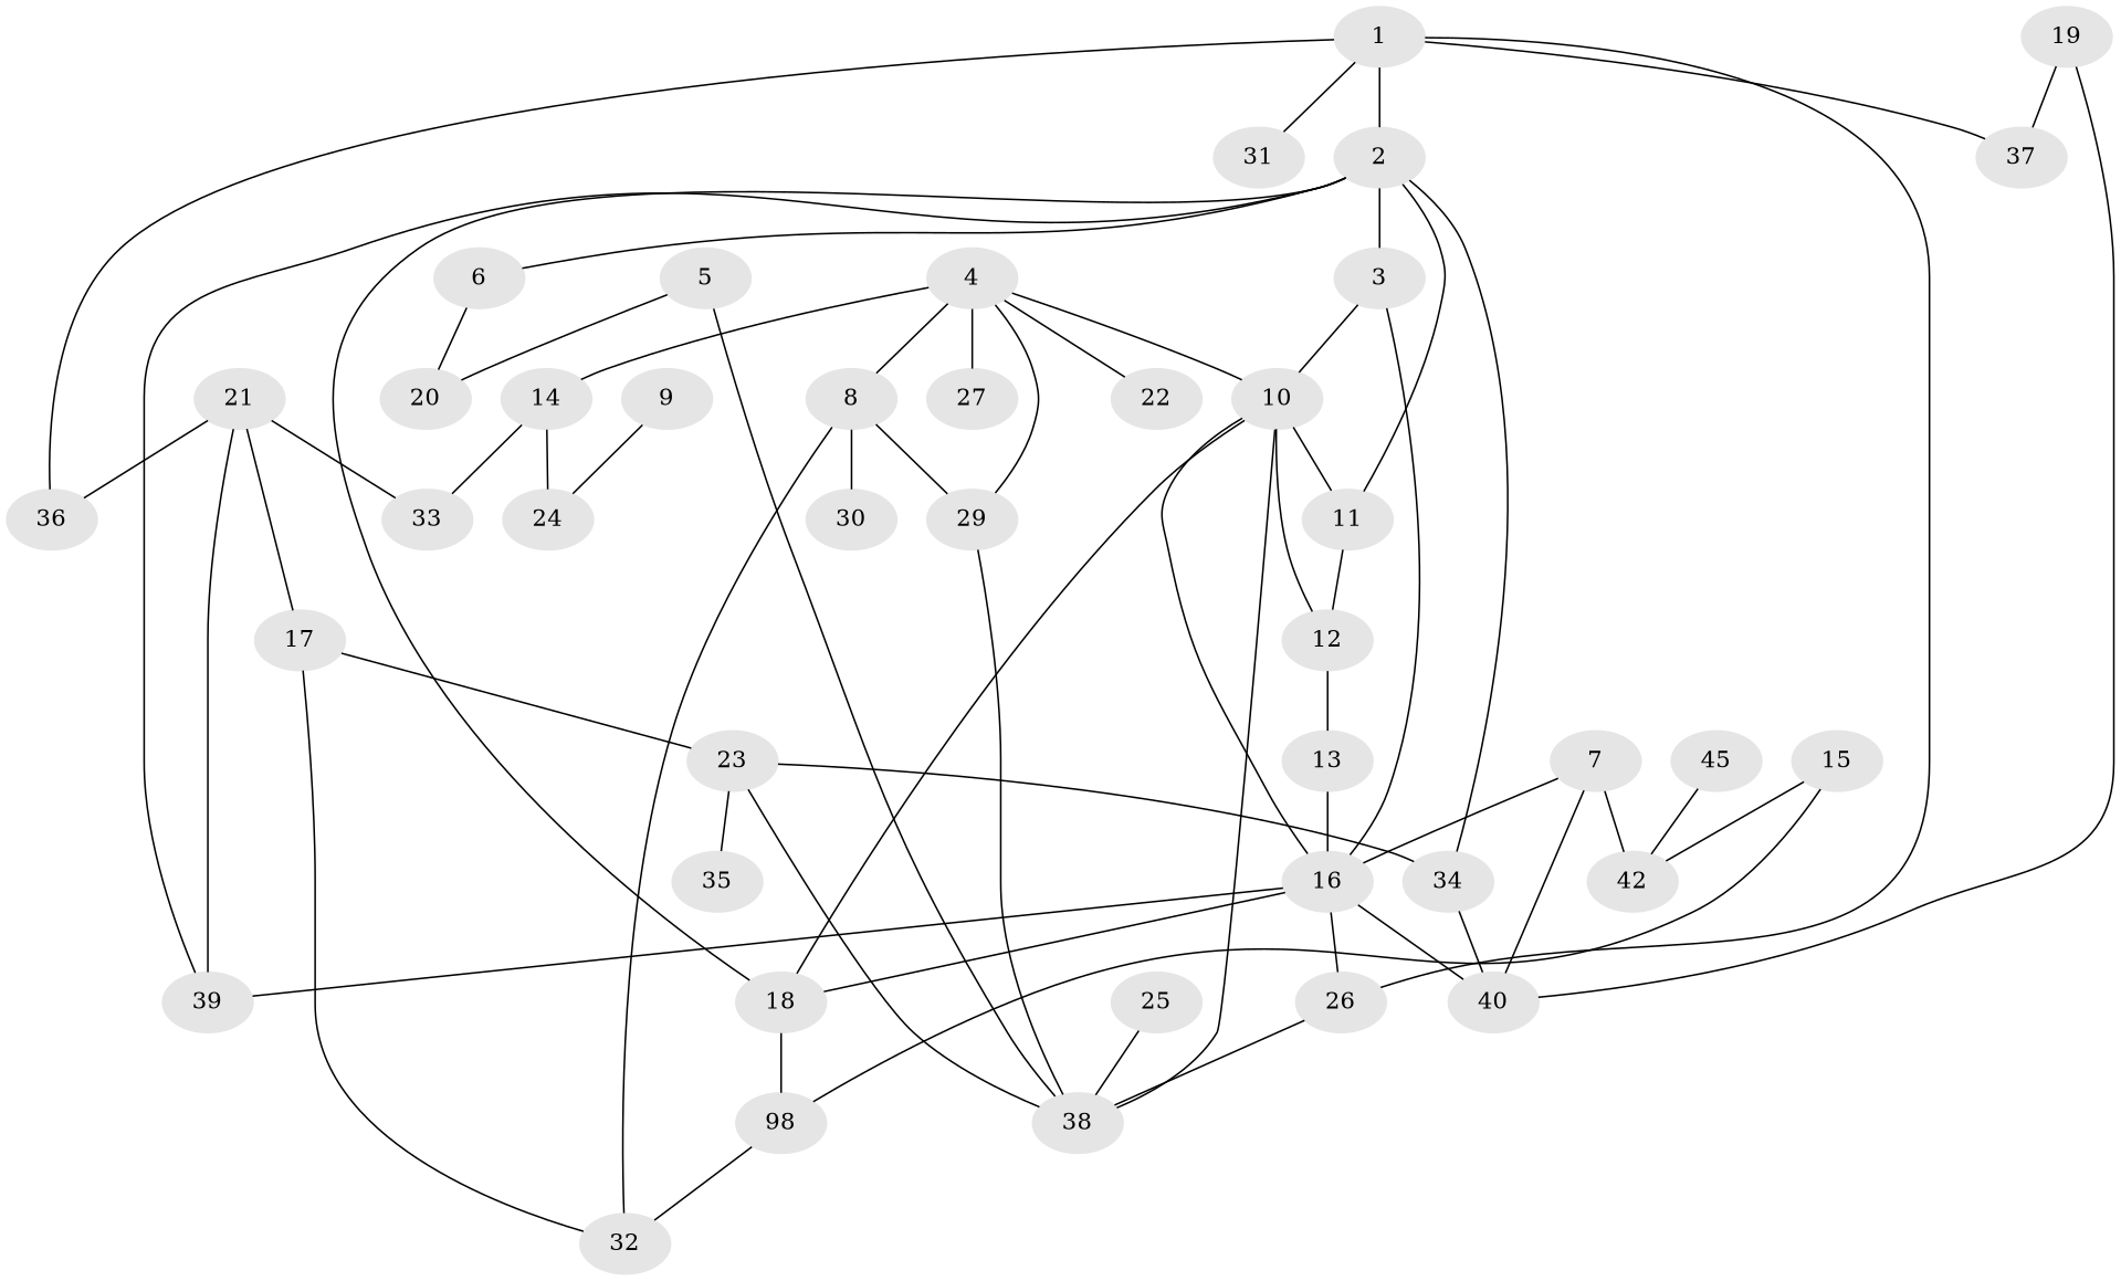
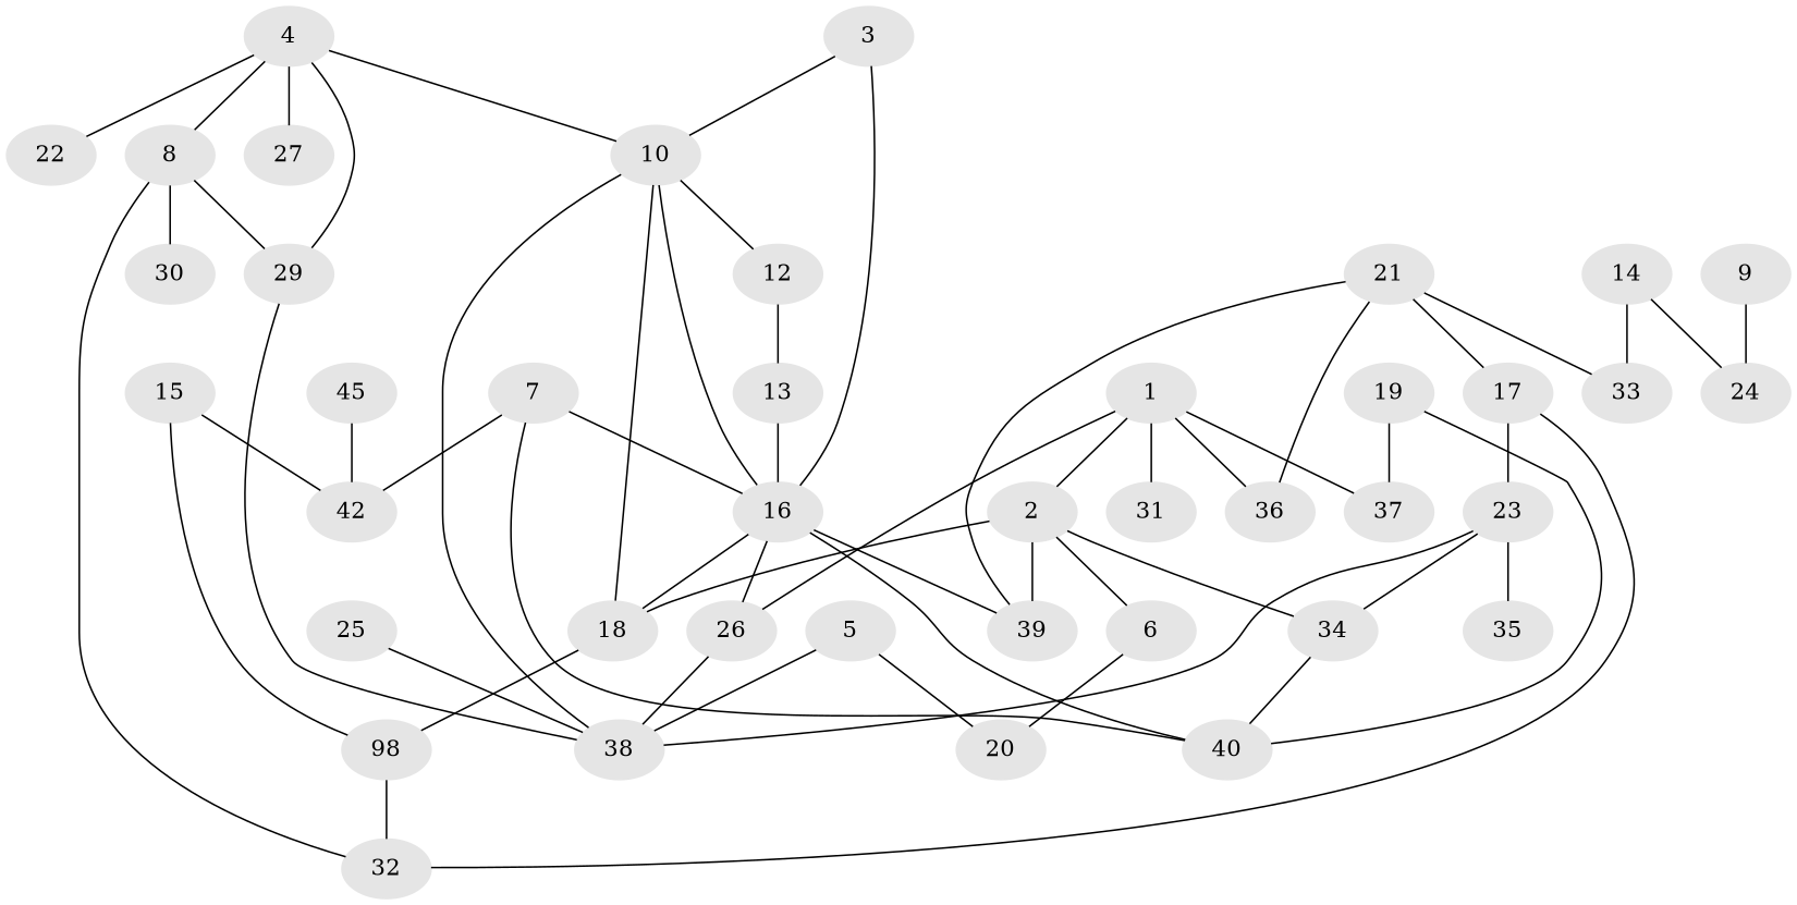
  graph {
    node [color=gray90 style=filled]
    edge [weight=1.0]
    1
    2
    26
    31
    36
    37
    3
    6
-   11
    18
    34
    39
    38
    10
    16
    20
    12
    n18 [label=98]
    40
    4
    8
    14
    22
    27
    29
    30
    32
    24
    33
    5
    7
    42
    9
    13
    15
    17
    23
    35
    19
    21
    25
    n42 [label=45]
    1 -- 2
    1 -- 26
    1 -- 31
    1 -- 36
    1 -- 37
-   2 -- 3
    2 -- 6
-   2 -- 11
    2 -- 18
    2 -- 34
    2 -- 39
    26 -- 38
    3 -- 10
    3 -- 16 [weight=2.0]
    6 -- 20
-   11 -- 12
    18 -- n18
    34 -- 40
-   10 -- 11
    10 -- 18
    10 -- 38
    10 -- 16
    10 -- 12
    16 -- 26
    16 -- 18
    16 -- 39
    16 -- 40
    12 -- 13
    n18 -- 32
    4 -- 10
    4 -- 8
-   4 -- 14 [weight=2.0]
    4 -- 22
    4 -- 27
    4 -- 29
    8 -- 29
    8 -- 30
    8 -- 32
    14 -- 24
    14 -- 33
    29 -- 38
    5 -- 38
    5 -- 20
    7 -- 16
    7 -- 40
    7 -- 42 [weight=2.0]
    9 -- 24
    13 -- 16
    15 -- n18
    15 -- 42
    17 -- 32
    17 -- 23
    23 -- 34
    23 -- 38
    23 -- 35
    19 -- 37
    19 -- 40
    21 -- 36
    21 -- 39
    21 -- 33
    21 -- 17
    25 -- 38
    n42 -- 42
  }
